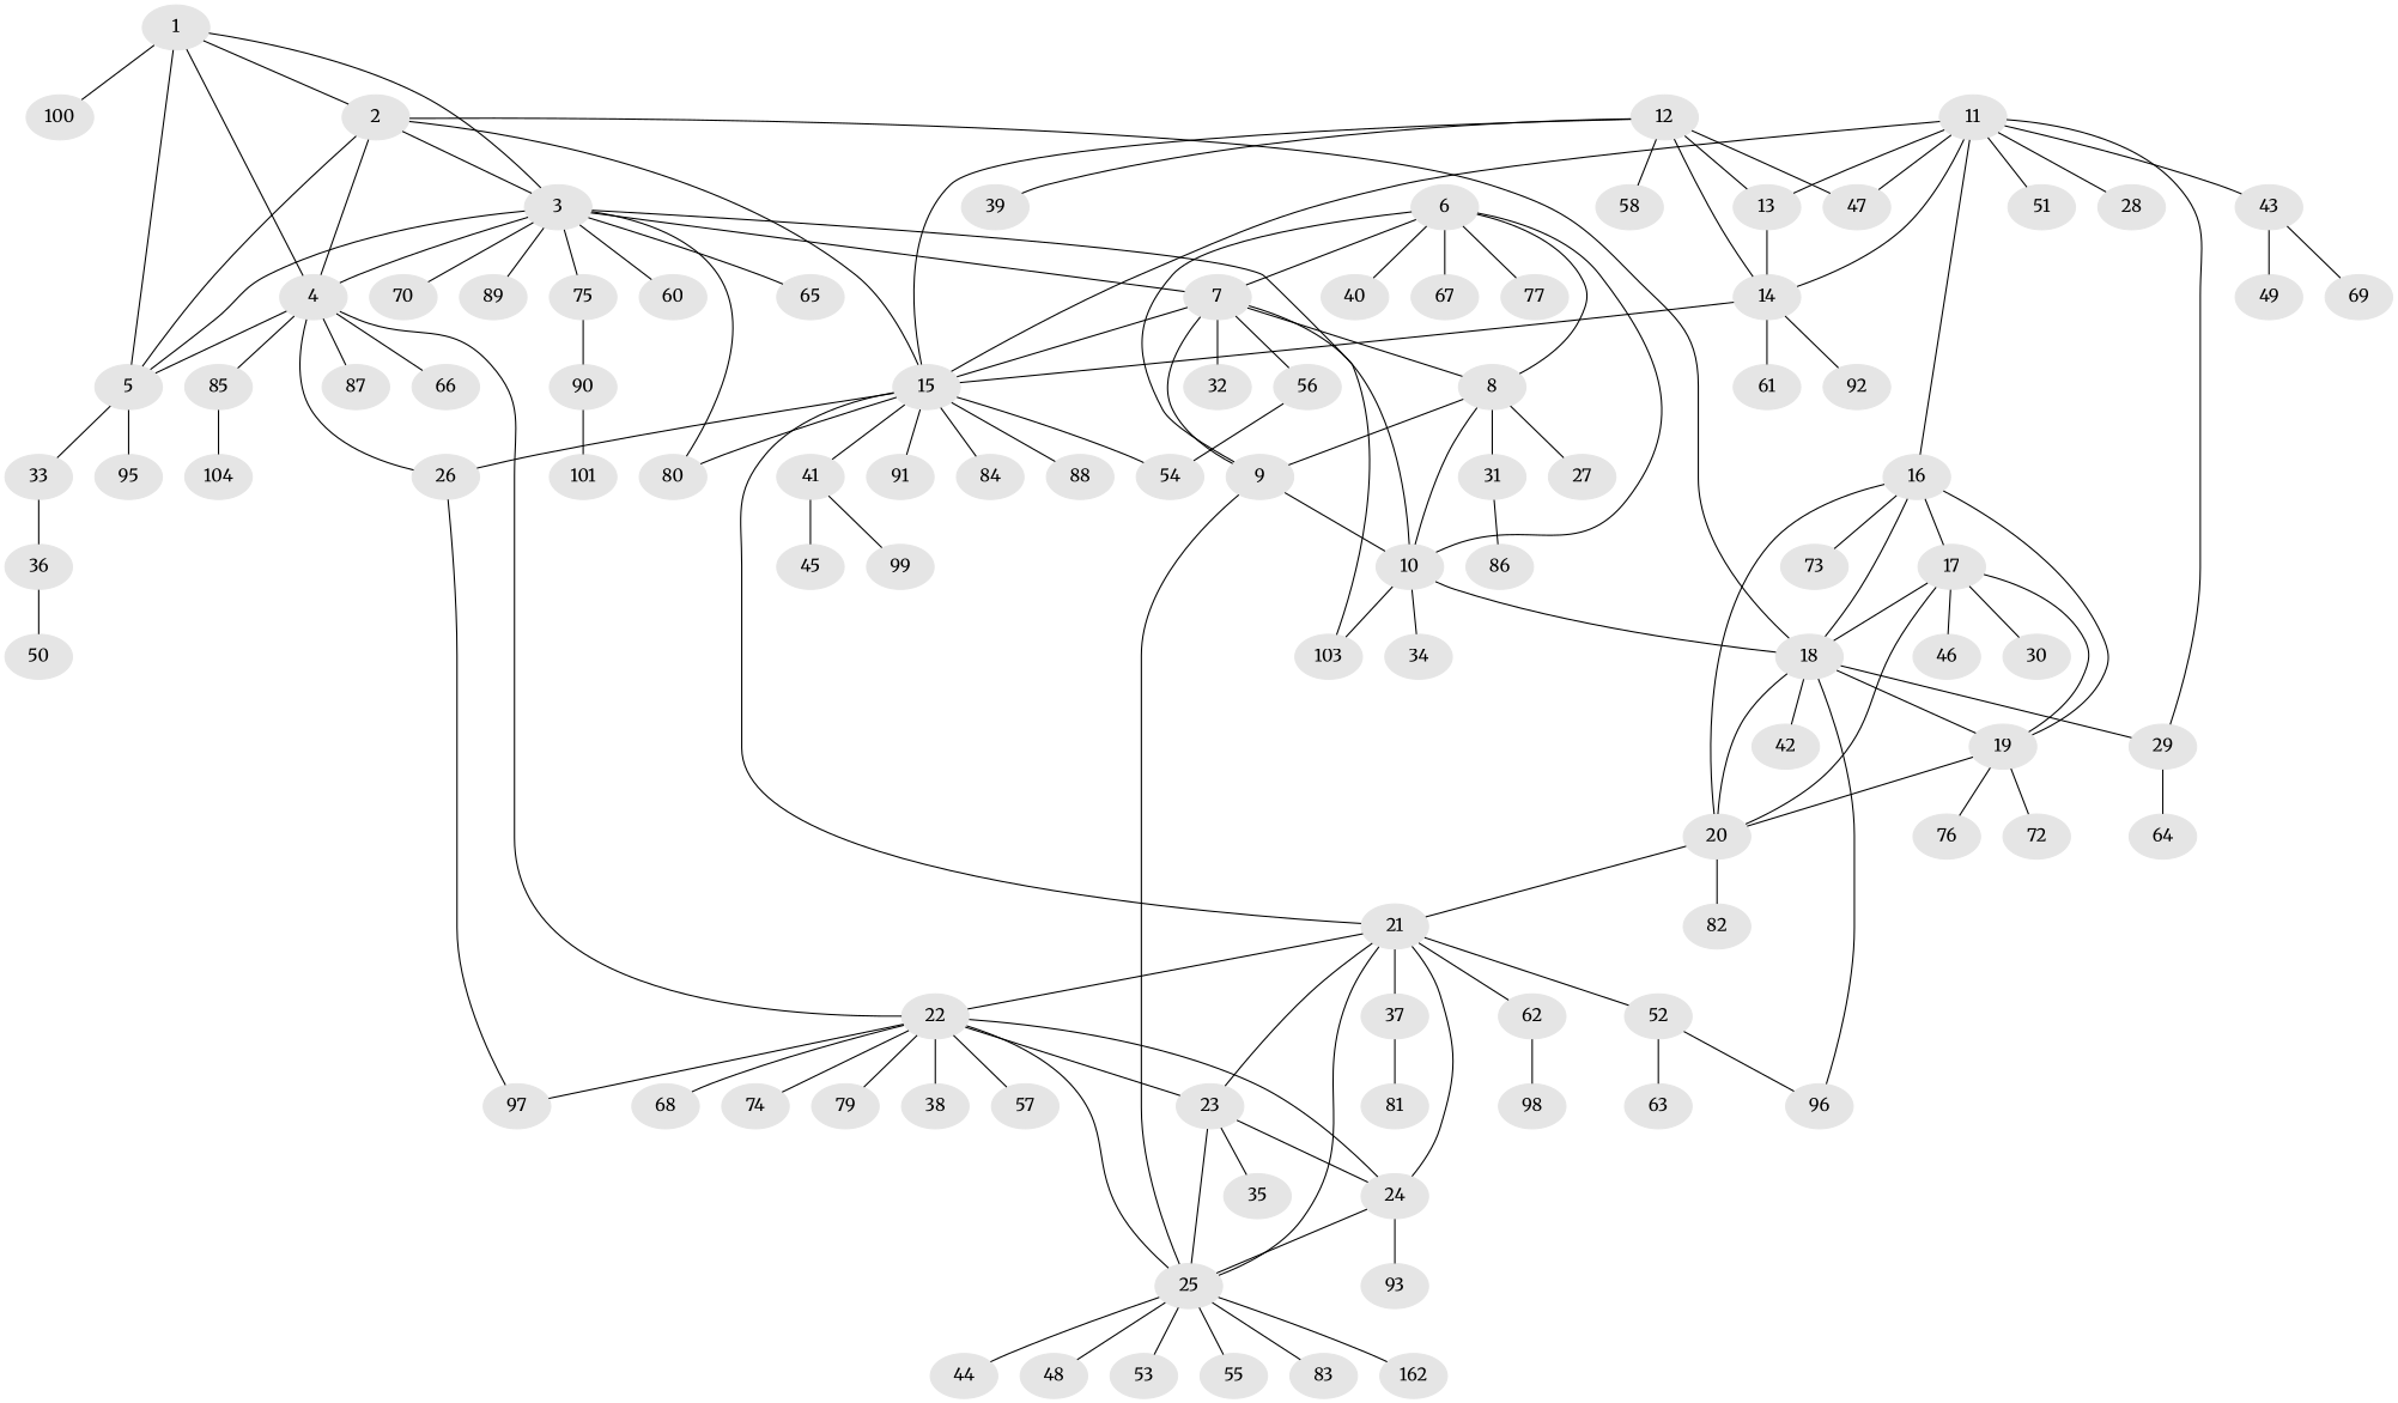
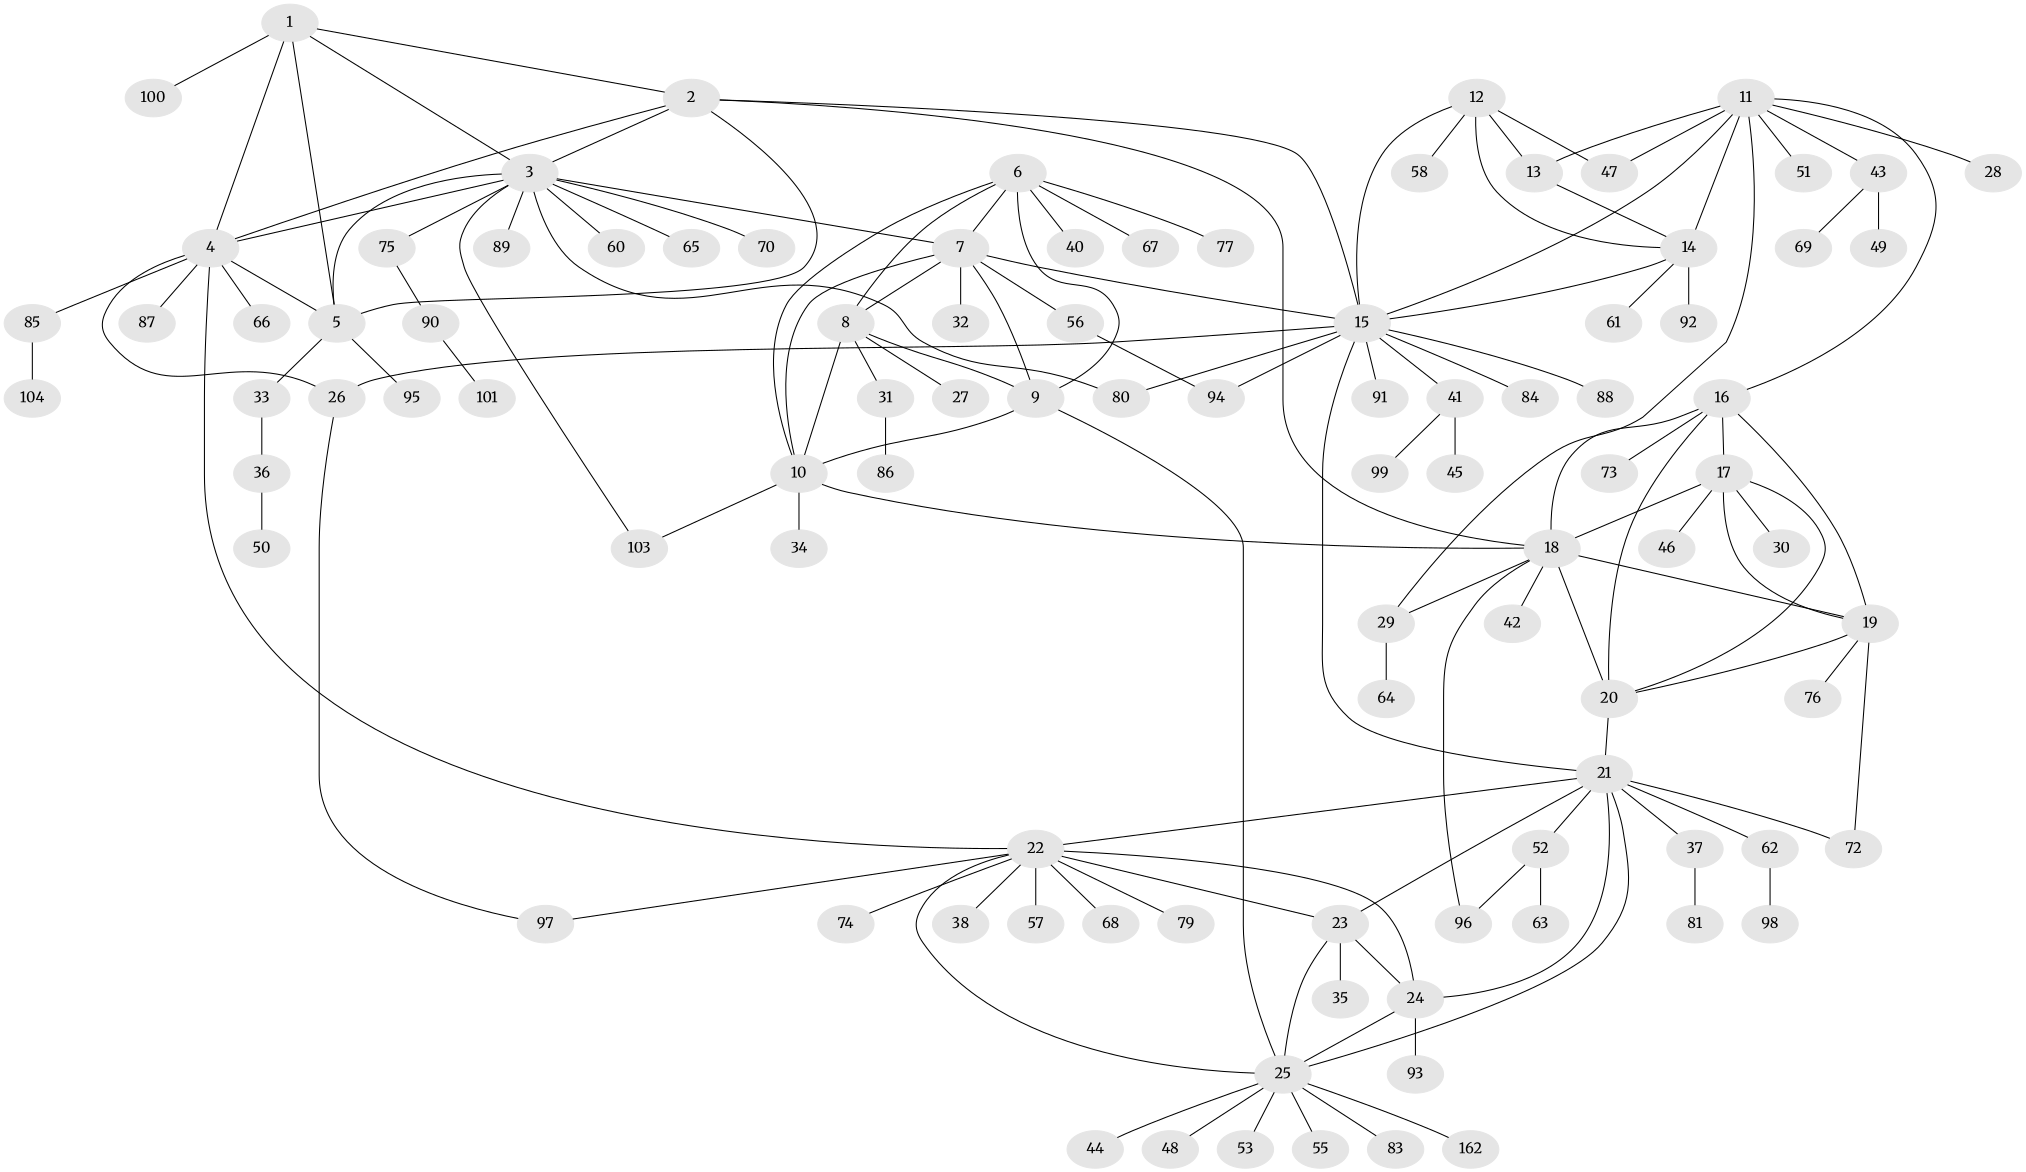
  graph {
    fontname=Merriweather
    node [color=gray90 fontname=Merriweather style=filled]
    edge [fontname=Merriweather]
    1
    2
    3
    4
    5
    100
    15
    18
    7
    60
    65
    70
    75
    80
    89
    103
    22
    26
    66
    85
    87
    33
    95
    21
    41
    84
    88
    91
-   94 [label=54]
+   94
    29
    19
    20
    42
    96
    8
    9
    10
    32
    56
    90
    25
    23
    24
    38
    57
    68
    74
    79
    97
    104
    36
    6
    40
    67
    77
    27
    31
    34
    86
    44
    48
    53
    55
    83
    n65 [label=162]
    11
    13
    14
    16
    28
    43
    51
    47
    12
-   39
    58
    61
    92
    17
    73
    64
    49
    69
    72
    37
    52
    62
    45
    99
    30
    46
    76
-   82
    35
    93
    81
    63
    98
    50
    101
    1 -- 2
    1 -- 3
    1 -- 4
    1 -- 5
    1 -- 100
    2 -- 3
    2 -- 4
    2 -- 5
    2 -- 15
    2 -- 18
    3 -- 4
    3 -- 5
    3 -- 7
    3 -- 60
    3 -- 65
    3 -- 70
    3 -- 75
    3 -- 80
    3 -- 89
    3 -- 103
    4 -- 5
    4 -- 22
    4 -- 26
    4 -- 66
    4 -- 85
    4 -- 87
    5 -- 33
    5 -- 95
    15 -- 80
    15 -- 26
    15 -- 21
    15 -- 41
    15 -- 84
    15 -- 88
    15 -- 91
    15 -- 94
    18 -- 29
    18 -- 19
    18 -- 20
    18 -- 42
    18 -- 96
    7 -- 15
    7 -- 8
    7 -- 9
    7 -- 10
    7 -- 32
    7 -- 56
    75 -- 90
    22 -- 25
    22 -- 23
    22 -- 24
    22 -- 38
    22 -- 57
    22 -- 68
    22 -- 74
    22 -- 79
    22 -- 97
    26 -- 97
    85 -- 104
    33 -- 36
    21 -- 22
    21 -- 25
    21 -- 23
    21 -- 24
+   21 -- 72
    21 -- 37
    21 -- 52
    21 -- 62
    41 -- 45
    41 -- 99
    29 -- 64
    19 -- 20
    19 -- 72
    19 -- 76
    20 -- 21
-   20 -- 82
    8 -- 9
    8 -- 10
    8 -- 27
    8 -- 31
    9 -- 10
    9 -- 25
    10 -- 18
    10 -- 103
    10 -- 34
    56 -- 94
    90 -- 101
    25 -- 44
    25 -- 48
    25 -- 53
    25 -- 55
    25 -- 83
    25 -- n65
    23 -- 25
    23 -- 24
    23 -- 35
    24 -- 25
    24 -- 93
    36 -- 50
    6 -- 7
    6 -- 8
    6 -- 9
    6 -- 10
    6 -- 40
    6 -- 67
    6 -- 77
    31 -- 86
    11 -- 15
    11 -- 29
    11 -- 13
    11 -- 14
    11 -- 16
    11 -- 28
    11 -- 43
    11 -- 51
    11 -- 47
    13 -- 14
    14 -- 15
    14 -- 61
    14 -- 92
    16 -- 18
    16 -- 19
    16 -- 20
    16 -- 17
    16 -- 73
    43 -- 49
    43 -- 69
    12 -- 15
    12 -- 13
    12 -- 14
    12 -- 47
-   12 -- 39
    12 -- 58
    17 -- 18
    17 -- 19
    17 -- 20
    17 -- 30
    17 -- 46
    37 -- 81
    52 -- 96
    52 -- 63
    62 -- 98
  }
